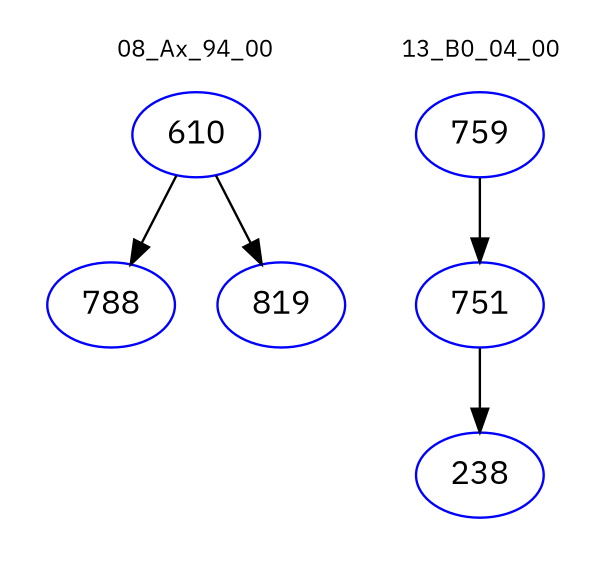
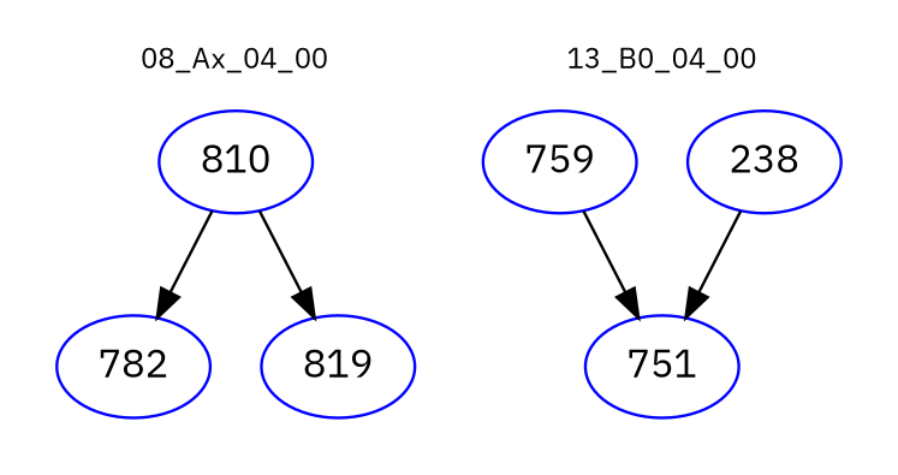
  digraph {
    fontname="IBM Plex Sans"
    node [color=blue fontname="IBM Plex Sans"]
    edge [color=black fontname="IBM Plex Sans"]
-   n1 [label=610]
-   n2 [label=788]
+   n1 [label=810]
+   n2 [label=782]
    n3 [label=819]
    n4 [label=751]
    n5 [label=238]
    n6 [label=759]
    subgraph cluster_1 {
      color=white
      fontsize=10
-     label="08_Ax_94_00"
+     label="08_Ax_04_00"
      n1
      n2
      n3
    }
    subgraph cluster_2 {
      color=white
      fontsize=10
      label="13_B0_04_00"
      n4
      n5
      n6
    }
    n1 -> n2
    n1 -> n3
-   n4 -> n5
+   n5 -> n4
    n6 -> n4
  }
